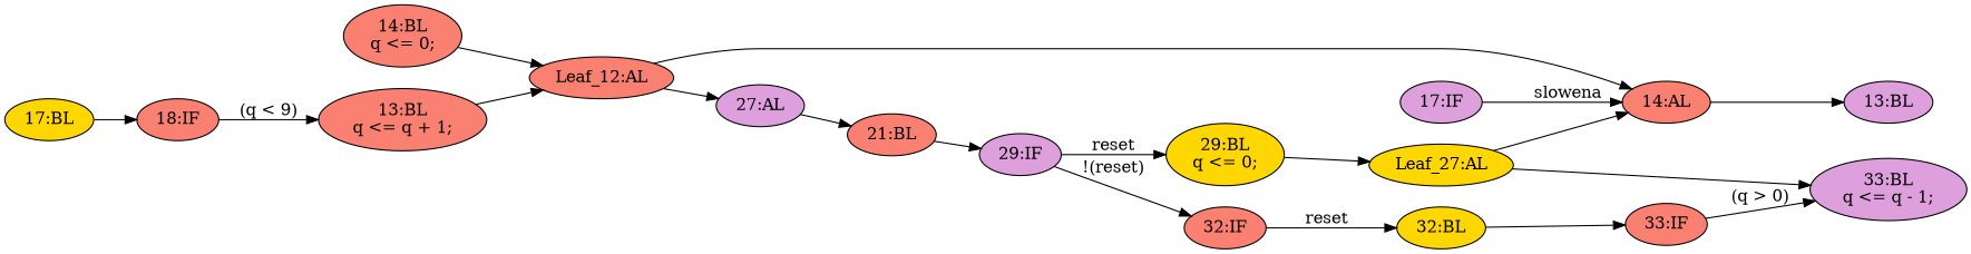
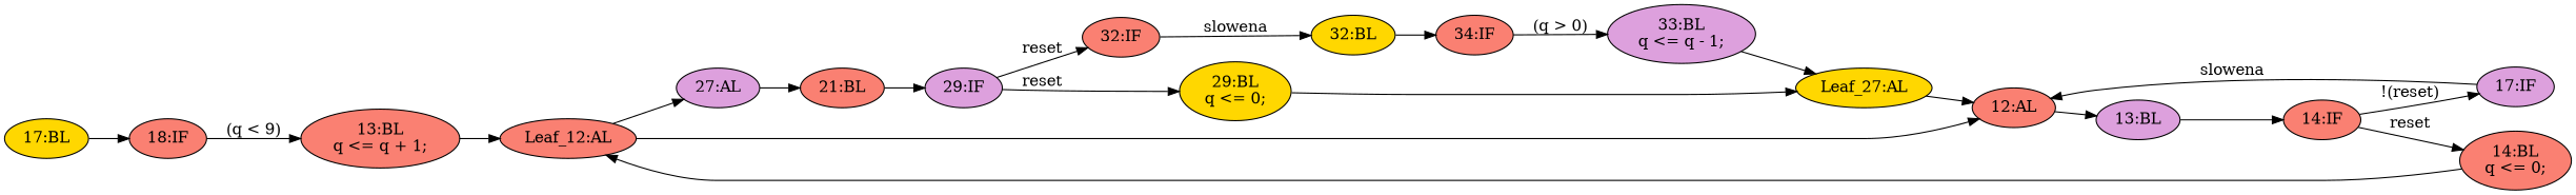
  strict digraph {
    rankdir=LR
    node [fillcolor=salmon statements="[]" style=filled typ=Block]
    edge [cond="[]" lineno=None]
    n1 [ast="<pyverilog.vparser.ast.IfStatement object at 0x7f8b2d864ed0>" label="18:IF" typ=IfStatement]
    n2 [ast="<pyverilog.vparser.ast.Block object at 0x7f8b2d5cee90>" label="13:BL\nq <= q + 1;" statements="[<pyverilog.vparser.ast.NonblockingSubstitution object at 0x7f8b2d872550>]"]
    n3 [def_var="['q']" label="Leaf_12:AL" statements="" typ=""]
    n4 [ast="<pyverilog.vparser.ast.Always object at 0x7f8b2d872150>" clk_sens=True fillcolor=plum label="27:AL" sens="['clk']" typ=Always use_var="['reset', 'q', 'slowena']"]
-   n5 [ast="<pyverilog.vparser.ast.Always object at 0x7f8b2d8f5390>" clk_sens=True label="14:AL" sens="['clk']" typ=Always use_var="['reset', 'q', 'slowena']"]
+   n5 [ast="<pyverilog.vparser.ast.Always object at 0x7f8b2d8f5390>" clk_sens=True label="12:AL" sens="['clk']" typ=Always use_var="['reset', 'q', 'slowena']"]
    n6 [ast="<pyverilog.vparser.ast.Block object at 0x7f8b2d8f5e10>" label="14:BL\nq <= 0;" statements="[<pyverilog.vparser.ast.NonblockingSubstitution object at 0x7f8b2d5d6810>]"]
    n7 [ast="<pyverilog.vparser.ast.Block object at 0x7f8b2d872650>" label="21:BL"]
    n8 [ast="<pyverilog.vparser.ast.Block object at 0x7f8b2d8f50d0>" fillcolor=plum label="13:BL"]
    n9 [ast="<pyverilog.vparser.ast.IfStatement object at 0x7f8b2d867e90>" fillcolor=plum label="29:IF" typ=IfStatement]
    n10 [ast="<pyverilog.vparser.ast.IfStatement object at 0x7f8b2d867ad0>" label="32:IF" typ=IfStatement]
    n11 [ast="<pyverilog.vparser.ast.Block object at 0x7f8b2d87dc50>" fillcolor=gold label="29:BL\nq <= 0;" statements="[<pyverilog.vparser.ast.NonblockingSubstitution object at 0x7f8b2d87dd10>]"]
    n12 [ast="<pyverilog.vparser.ast.Block object at 0x7f8b2d867150>" fillcolor=gold label="32:BL"]
    n13 [def_var="['q']" fillcolor=gold label="Leaf_27:AL" statements="" typ=""]
-   n14 [ast="<pyverilog.vparser.ast.IfStatement object at 0x7f8b2d867290>" label="33:IF" typ=IfStatement]
+   n14 [ast="<pyverilog.vparser.ast.IfStatement object at 0x7f8b2d867290>" label="34:IF" typ=IfStatement]
    n15 [ast="<pyverilog.vparser.ast.Block object at 0x7f8b2d8644d0>" fillcolor=gold label="17:BL"]
    n16 [ast="<pyverilog.vparser.ast.Block object at 0x7f8b2d8ead90>" fillcolor=plum label="33:BL\nq <= q - 1;" statements="[<pyverilog.vparser.ast.NonblockingSubstitution object at 0x7f8b2d8ea390>]"]
+   n17 [ast="<pyverilog.vparser.ast.IfStatement object at 0x7f8b2d5d6bd0>" label="14:IF" typ=IfStatement]
    n18 [ast="<pyverilog.vparser.ast.IfStatement object at 0x7f8b2d864790>" fillcolor=plum label="17:IF" typ=IfStatement]
    n1 -> n2 [cond="['q']" label="(q < 9)" lineno=18]
    n2 -> n3
    n3 -> n4 [cond="" lineno=""]
    n3 -> n5 [cond="" lineno=""]
    n4 -> n7
    n5 -> n8
    n6 -> n3
    n7 -> n9
-   n9 -> n10 [cond="['reset']" label="!(reset)" lineno=29]
+   n8 -> n17
+   n9 -> n10 [cond="['reset']" label=reset lineno=29]
    n9 -> n11 [cond="['reset']" label=reset lineno=29]
-   n10 -> n12 [cond="['slowena']" label=reset lineno=32]
+   n10 -> n12 [cond="['slowena']" label=slowena lineno=32]
    n11 -> n13
    n12 -> n14
    n13 -> n5 [cond="" lineno=""]
    n14 -> n16 [cond="['q']" label="(q > 0)" lineno=33]
    n15 -> n1
-   n13 -> n16
+   n16 -> n13
+   n17 -> n6 [cond="['reset']" label=reset lineno=14]
+   n17 -> n18 [cond="['reset']" label="!(reset)" lineno=14]
    n18 -> n5 [cond="['slowena']" label=slowena lineno=17]
  }
